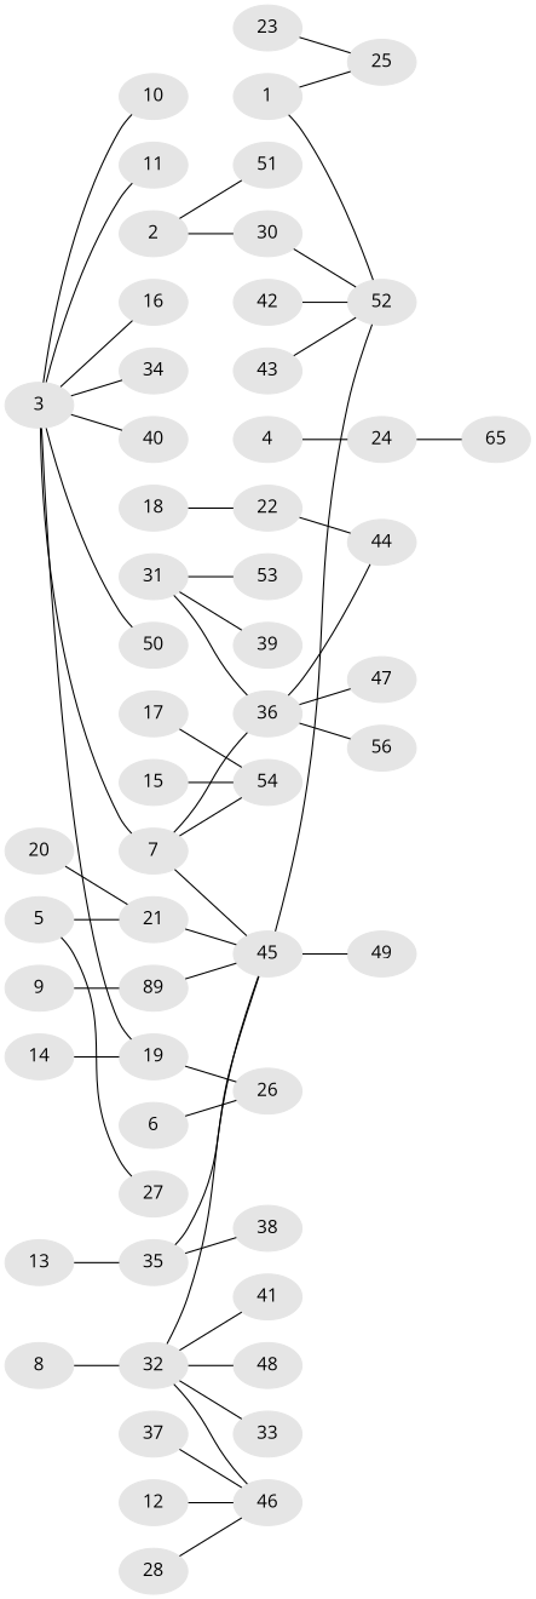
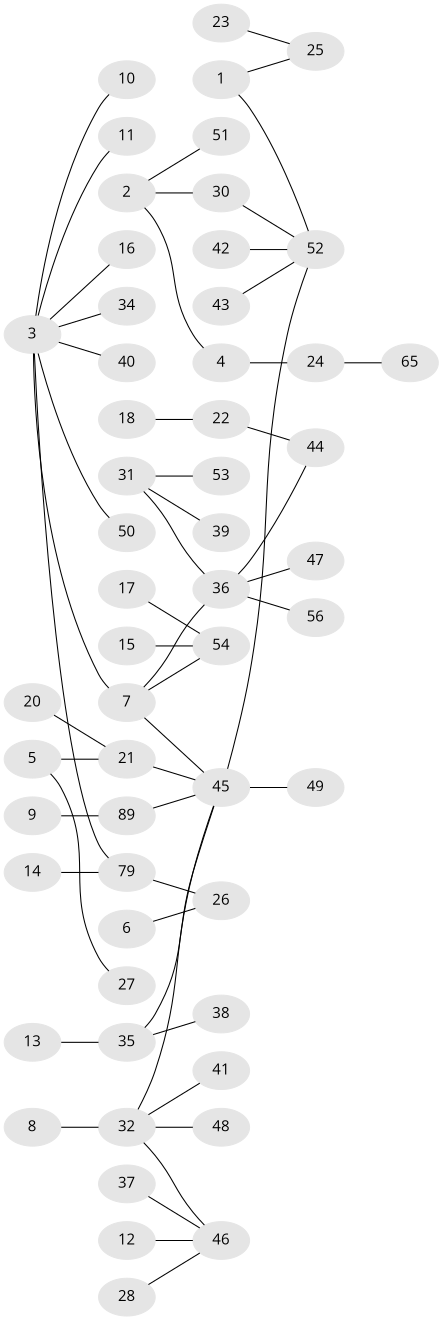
  graph {
    fontname="Open Sans"
    rankdir=LR
    node [color=gray90 fontname="Open Sans" style=filled]
    edge [fontname="Open Sans" weight=1.0]
    1
    25
    52
    2
    4
    30
    51
    24
    3
    7
    10
    11
    16
-   19
+   19 [label=79]
    34
    40
    50
    36
    45
    54
    26
    n22 [label=65]
    5
    21
    27
    6
    44
    47
    56
    49
    8
    32
    46
-   33
    41
    48
    n37 [label=89]
    9
    12
    13
    35
    38
    14
    15
    17
    18
    22
    20
    23
    28
    31
    39
    53
    37
    42
    43
    1 -- 25
    1 -- 52
+   2 -- 4
    2 -- 30
    2 -- 51
    4 -- 24
    30 -- 52
    24 -- n22
    3 -- 7
    3 -- 10
    3 -- 11
    3 -- 16
    3 -- 19
    3 -- 34
    3 -- 40
    3 -- 50
    7 -- 36
    7 -- 45
    7 -- 54
    19 -- 26
    36 -- 44
    36 -- 47
    36 -- 56
    45 -- 52
    45 -- 49
    5 -- 21
    5 -- 27
    21 -- 45
    6 -- 26
    8 -- 32
    32 -- 45
    32 -- 46
-   32 -- 33
    32 -- 41
    32 -- 48
    n37 -- 45
    9 -- n37
    12 -- 46
    13 -- 35
    35 -- 45
    35 -- 38
    14 -- 19
    15 -- 54
    17 -- 54
    18 -- 22
    22 -- 44
    20 -- 21
    23 -- 25
    28 -- 46
    31 -- 36
    31 -- 39
    31 -- 53
    37 -- 46
    42 -- 52
    43 -- 52
  }
